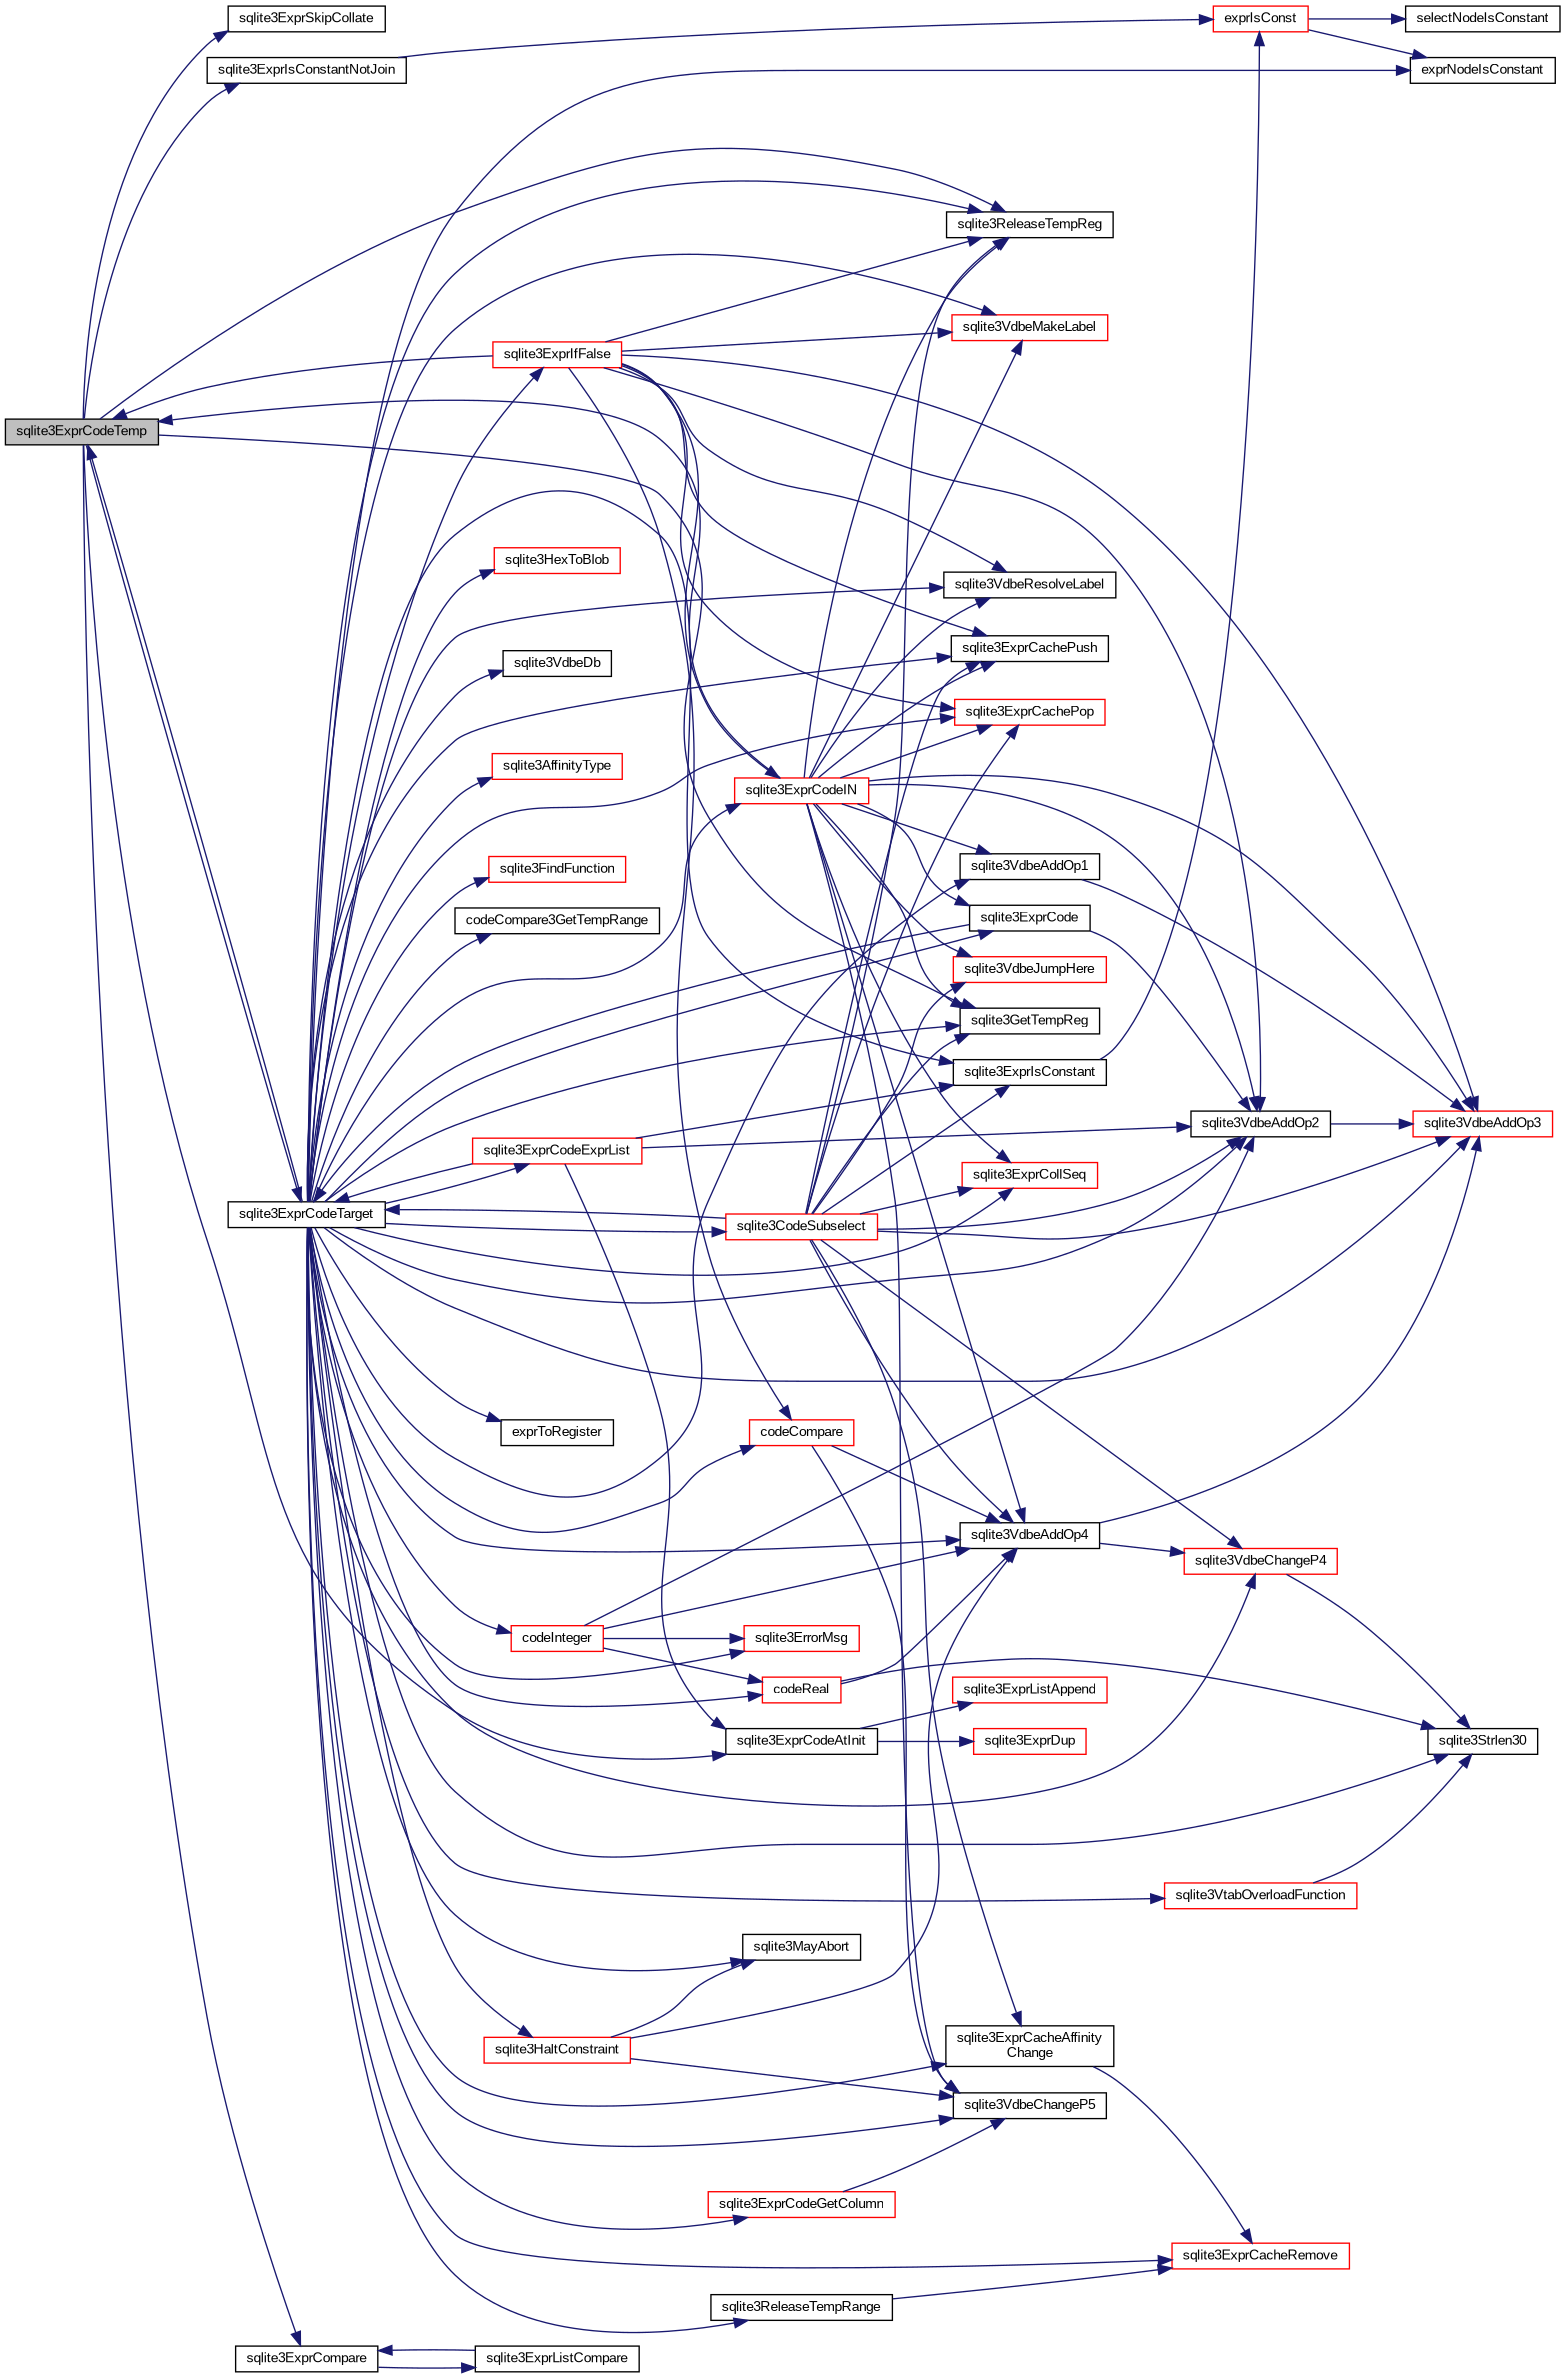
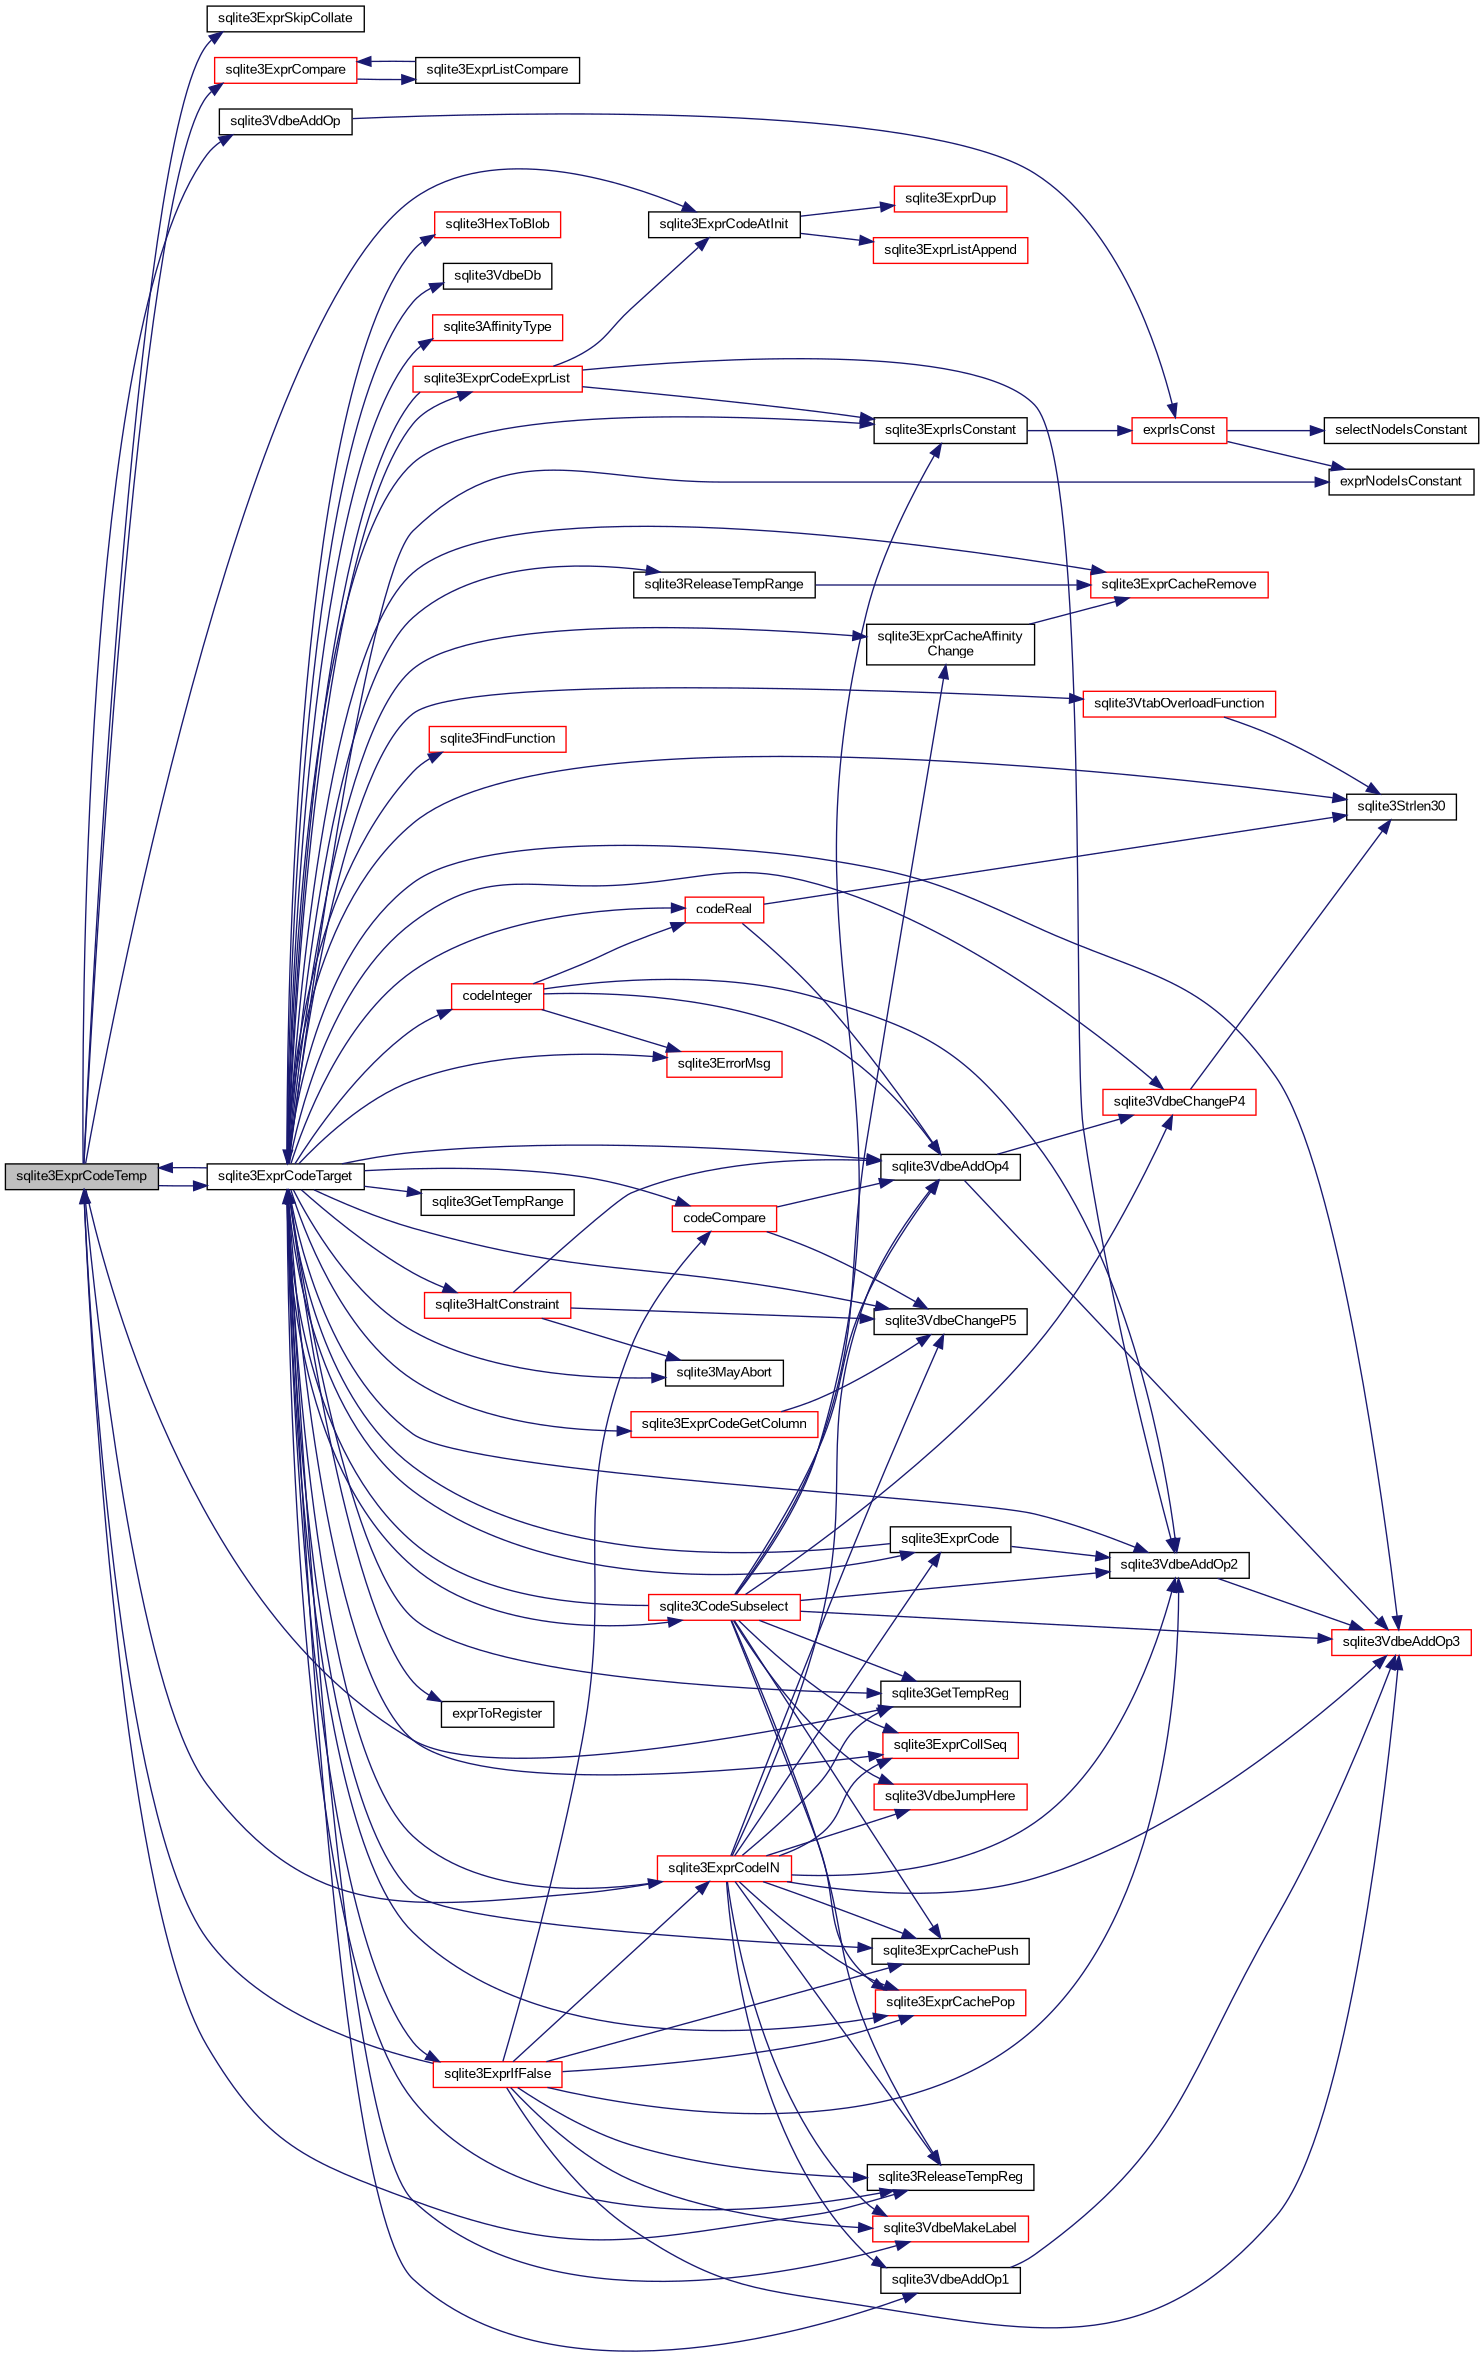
  digraph {
    fontname="Liberation Sans"
    rankdir=LR
    node [color=black fillcolor=white fontname="Liberation Sans" fontsize=10 shape=record style=filled]
    edge [color=midnightblue fontname="Liberation Sans" fontsize=10 labelfontname=FreeSans labelfontsize=10 style=solid]
    n1 [fillcolor=grey75 fontcolor=black height=0.2 label=sqlite3ExprCodeTemp width=0.4]
    n2 [height=0.2 label=sqlite3ExprSkipCollate width=0.4]
-   n3 [height=0.2 label=sqlite3ExprIsConstantNotJoin width=0.4]
-   n4 [height=0.2 label=sqlite3ExprCompare width=0.4]
+   n3 [height=0.2 label=sqlite3VdbeAddOp width=0.4]
+   n4 [color=red height=0.2 label=sqlite3ExprCompare width=0.4]
    n5 [height=0.2 label=sqlite3ExprCodeAtInit width=0.4]
    n6 [height=0.2 label=sqlite3GetTempReg width=0.4]
    n7 [height=0.2 label=sqlite3ExprCodeTarget width=0.4]
    n8 [height=0.2 label=sqlite3ReleaseTempReg width=0.4]
    n9 [color=red height=0.2 label=exprIsConst width=0.4]
    n10 [height=0.2 label=sqlite3ExprListCompare width=0.4]
    n11 [color=red height=0.2 label=sqlite3ExprDup width=0.4]
    n12 [color=red height=0.2 label=sqlite3ExprListAppend width=0.4]
    n13 [height=0.2 label=exprNodeIsConstant width=0.4]
    n14 [color=red height=0.2 label=sqlite3VdbeAddOp3 width=0.4]
    n15 [color=red height=0.2 label=sqlite3ExprCodeGetColumn width=0.4]
    n16 [height=0.2 label=sqlite3VdbeChangeP5 width=0.4]
    n17 [color=red height=0.2 label=codeInteger width=0.4]
    n18 [height=0.2 label=sqlite3VdbeAddOp2 width=0.4]
    n19 [height=0.2 label=sqlite3VdbeAddOp4 width=0.4]
    n20 [color=red height=0.2 label=sqlite3VdbeChangeP4 width=0.4]
    n21 [height=0.2 label=sqlite3Strlen30 width=0.4]
    n22 [color=red height=0.2 label=sqlite3ErrorMsg width=0.4]
    n23 [color=red height=0.2 label=codeReal width=0.4]
    n24 [color=red height=0.2 label=sqlite3HexToBlob width=0.4]
    n25 [height=0.2 label=sqlite3VdbeDb width=0.4]
    n26 [color=red height=0.2 label=sqlite3AffinityType width=0.4]
    n27 [height=0.2 label="sqlite3ExprCacheAffinity\lChange" width=0.4]
    n28 [color=red height=0.2 label=sqlite3ExprCacheRemove width=0.4]
    n29 [color=red height=0.2 label=codeCompare width=0.4]
    n30 [height=0.2 label=sqlite3VdbeAddOp1 width=0.4]
    n31 [color=red height=0.2 label=sqlite3FindFunction width=0.4]
    n32 [color=red height=0.2 label=sqlite3VdbeMakeLabel width=0.4]
    n33 [height=0.2 label=sqlite3ExprCode width=0.4]
    n34 [height=0.2 label=sqlite3ExprCachePush width=0.4]
    n35 [color=red height=0.2 label=sqlite3ExprCachePop width=0.4]
-   n36 [height=0.2 label=sqlite3VdbeResolveLabel width=0.4]
    n37 [height=0.2 label=sqlite3ExprIsConstant width=0.4]
    n38 [color=red height=0.2 label=sqlite3ExprCollSeq width=0.4]
-   n39 [height=0.2 label=codeCompare3GetTempRange width=0.4]
+   n39 [height=0.2 label=sqlite3GetTempRange width=0.4]
    n40 [color=red height=0.2 label=sqlite3ExprCodeExprList width=0.4]
    n41 [color=red height=0.2 label=sqlite3VtabOverloadFunction width=0.4]
    n42 [height=0.2 label=sqlite3ReleaseTempRange width=0.4]
    n43 [color=red height=0.2 label=sqlite3CodeSubselect width=0.4]
    n44 [color=red height=0.2 label=sqlite3ExprCodeIN width=0.4]
    n45 [height=0.2 label=exprToRegister width=0.4]
    n46 [color=red height=0.2 label=sqlite3ExprIfFalse width=0.4]
    n47 [height=0.2 label=sqlite3MayAbort width=0.4]
    n48 [color=red height=0.2 label=sqlite3HaltConstraint width=0.4]
    n49 [height=0.2 label=selectNodeIsConstant width=0.4]
    n50 [color=red height=0.2 label=sqlite3VdbeJumpHere width=0.4]
    n1 -> n2
    n1 -> n3
    n1 -> n4
    n1 -> n5
    n1 -> n6
    n1 -> n7
    n1 -> n8
    n3 -> n9
    n4 -> n10
    n5 -> n11
    n5 -> n12
    n7 -> n1
    n7 -> n6
    n7 -> n8
    n7 -> n13
    n7 -> n14
    n7 -> n15
    n7 -> n16
    n7 -> n17
    n7 -> n18
    n7 -> n19
    n7 -> n20
    n7 -> n21
    n7 -> n22
    n7 -> n23
    n7 -> n24
    n7 -> n25
    n7 -> n26
    n7 -> n27
    n7 -> n28
    n7 -> n29
    n7 -> n30
    n7 -> n31
    n7 -> n32
    n7 -> n33
    n7 -> n34
    n7 -> n35
-   n7 -> n36
    n7 -> n37
    n7 -> n38
    n7 -> n39
    n7 -> n40
    n7 -> n41
    n7 -> n42
    n7 -> n43
    n7 -> n44
    n7 -> n45
    n7 -> n46
    n7 -> n47
    n7 -> n48
    n9 -> n13
    n9 -> n49
    n10 -> n4
    n15 -> n16
    n17 -> n18
    n17 -> n19
    n17 -> n22
    n17 -> n23
    n18 -> n14
    n19 -> n14
    n19 -> n20
    n20 -> n21
    n23 -> n19
    n23 -> n21
    n27 -> n28
    n29 -> n16
    n29 -> n19
    n30 -> n14
    n33 -> n7
    n33 -> n18
    n37 -> n9
    n40 -> n5
    n40 -> n7
    n40 -> n18
    n40 -> n37
    n41 -> n21
    n42 -> n28
    n43 -> n6
    n43 -> n7
    n43 -> n8
    n43 -> n14
    n43 -> n18
    n43 -> n19
    n43 -> n20
    n43 -> n27
    n43 -> n34
    n43 -> n35
    n43 -> n37
    n43 -> n38
    n43 -> n50
    n44 -> n1
    n44 -> n6
    n44 -> n8
    n44 -> n14
    n44 -> n16
    n44 -> n18
    n44 -> n19
    n44 -> n30
    n44 -> n32
    n44 -> n33
    n44 -> n34
    n44 -> n35
-   n44 -> n36
    n44 -> n38
    n44 -> n50
    n46 -> n1
    n46 -> n8
    n46 -> n14
    n46 -> n18
    n46 -> n29
    n46 -> n32
    n46 -> n34
    n46 -> n35
-   n46 -> n36
    n46 -> n44
    n48 -> n16
    n48 -> n19
    n48 -> n47
  }
